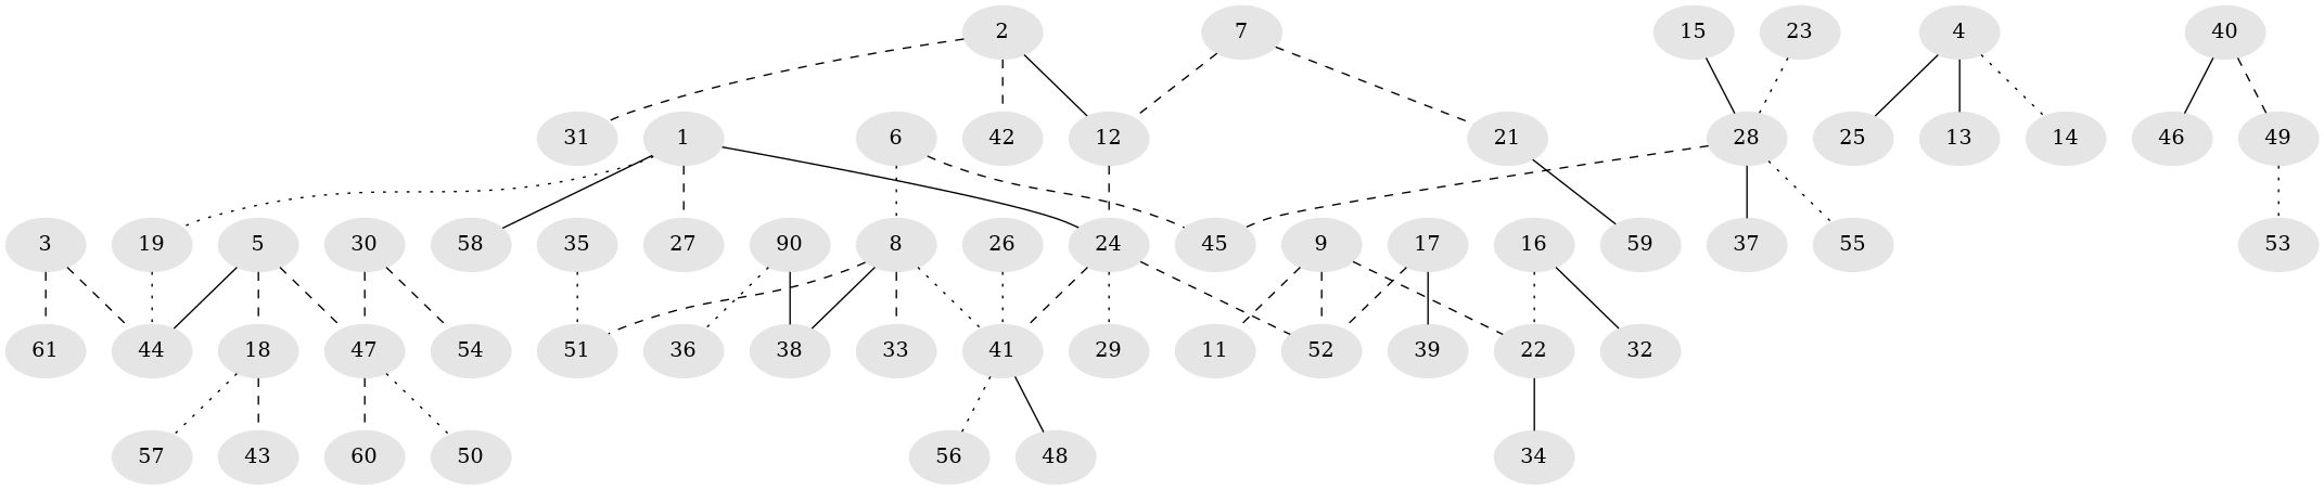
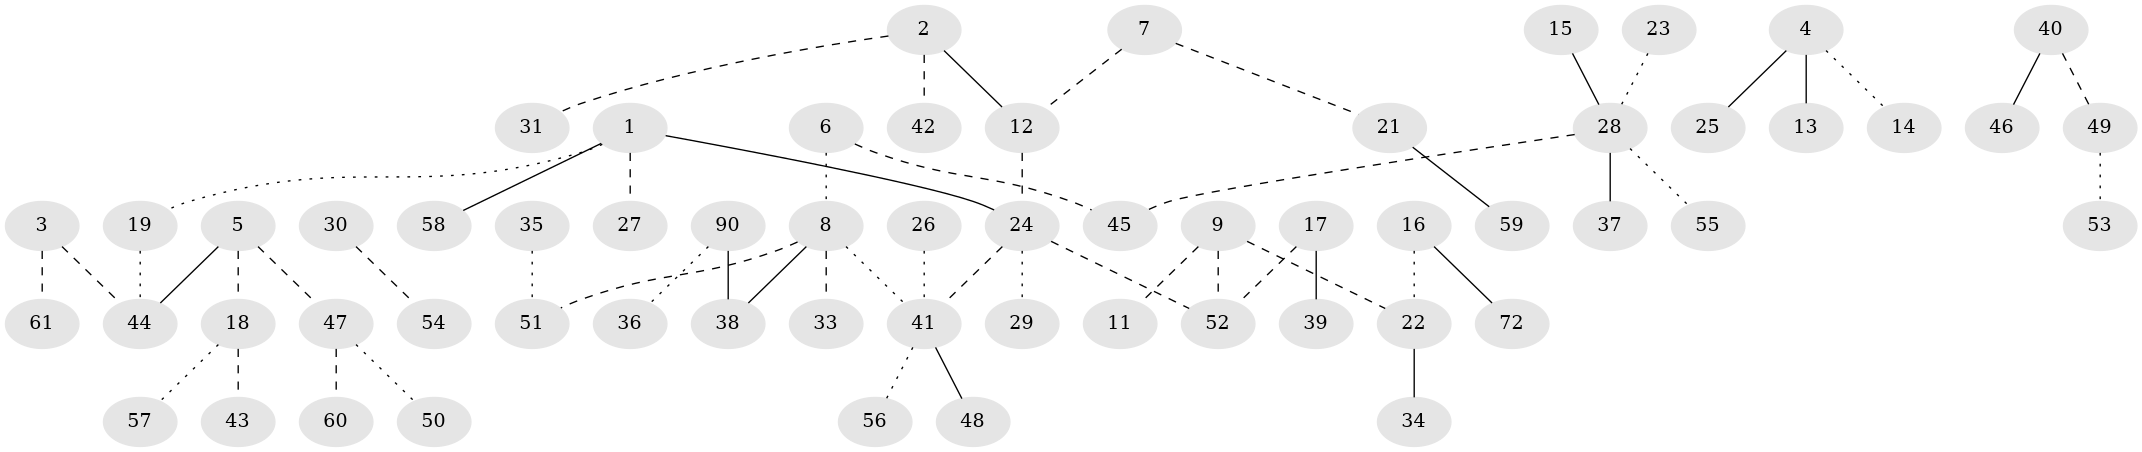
  graph {
    node [color=gray90 style=filled]
    edge [style=dashed weight=1.0]
    1
    19
    24
    27
    58
    44
    41
    52
    29
    2
    12
    31
    42
    3
    61
    4
    25
    13
    14
    5
    18
    47
    43
    57
    50
    60
    6
    8
    45
    33
    38
    51
    7
    21
    59
    48
    56
    9
    11
    22
    34
    n42 [label=90]
    36
    15
    28
    37
    55
    16
-   32
+   32 [label=72]
    17
    39
    23
    26
    30
    54
    35
    40
    46
    49
    53
    1 -- 19 [style=dotted]
    1 -- 24 [style=solid]
    1 -- 27
    1 -- 58 [style=solid]
    19 -- 44 [style=dotted]
    24 -- 41
    24 -- 52
    24 -- 29 [style=dotted]
    41 -- 48 [style=solid]
    41 -- 56 [style=dotted]
    2 -- 12 [style=solid]
    2 -- 31
    2 -- 42
    12 -- 24
    3 -- 44
    3 -- 61
    4 -- 25 [style=solid]
    4 -- 13 [style=solid]
    4 -- 14 [style=dotted]
    5 -- 44 [style=solid]
    5 -- 18
    5 -- 47
    18 -- 43
    18 -- 57 [style=dotted]
    47 -- 50 [style=dotted]
    47 -- 60
    6 -- 8 [style=dotted]
    6 -- 45
    8 -- 41 [style=dotted]
    8 -- 33
    8 -- 38 [style=solid]
    8 -- 51
    7 -- 12
    7 -- 21
    21 -- 59 [style=solid]
    9 -- 52
    9 -- 11
    9 -- 22
    22 -- 34 [style=solid]
    n42 -- 38 [style=solid]
    n42 -- 36 [style=dotted]
    15 -- 28 [style=solid]
    28 -- 45
    28 -- 37 [style=solid]
    28 -- 55 [style=dotted]
    16 -- 22 [style=dotted]
    16 -- 32 [style=solid]
    17 -- 52
    17 -- 39 [style=solid]
    23 -- 28 [style=dotted]
    26 -- 41 [style=dotted]
-   30 -- 47
    30 -- 54
    35 -- 51 [style=dotted]
    40 -- 46 [style=solid]
    40 -- 49
    49 -- 53 [style=dotted]
  }
